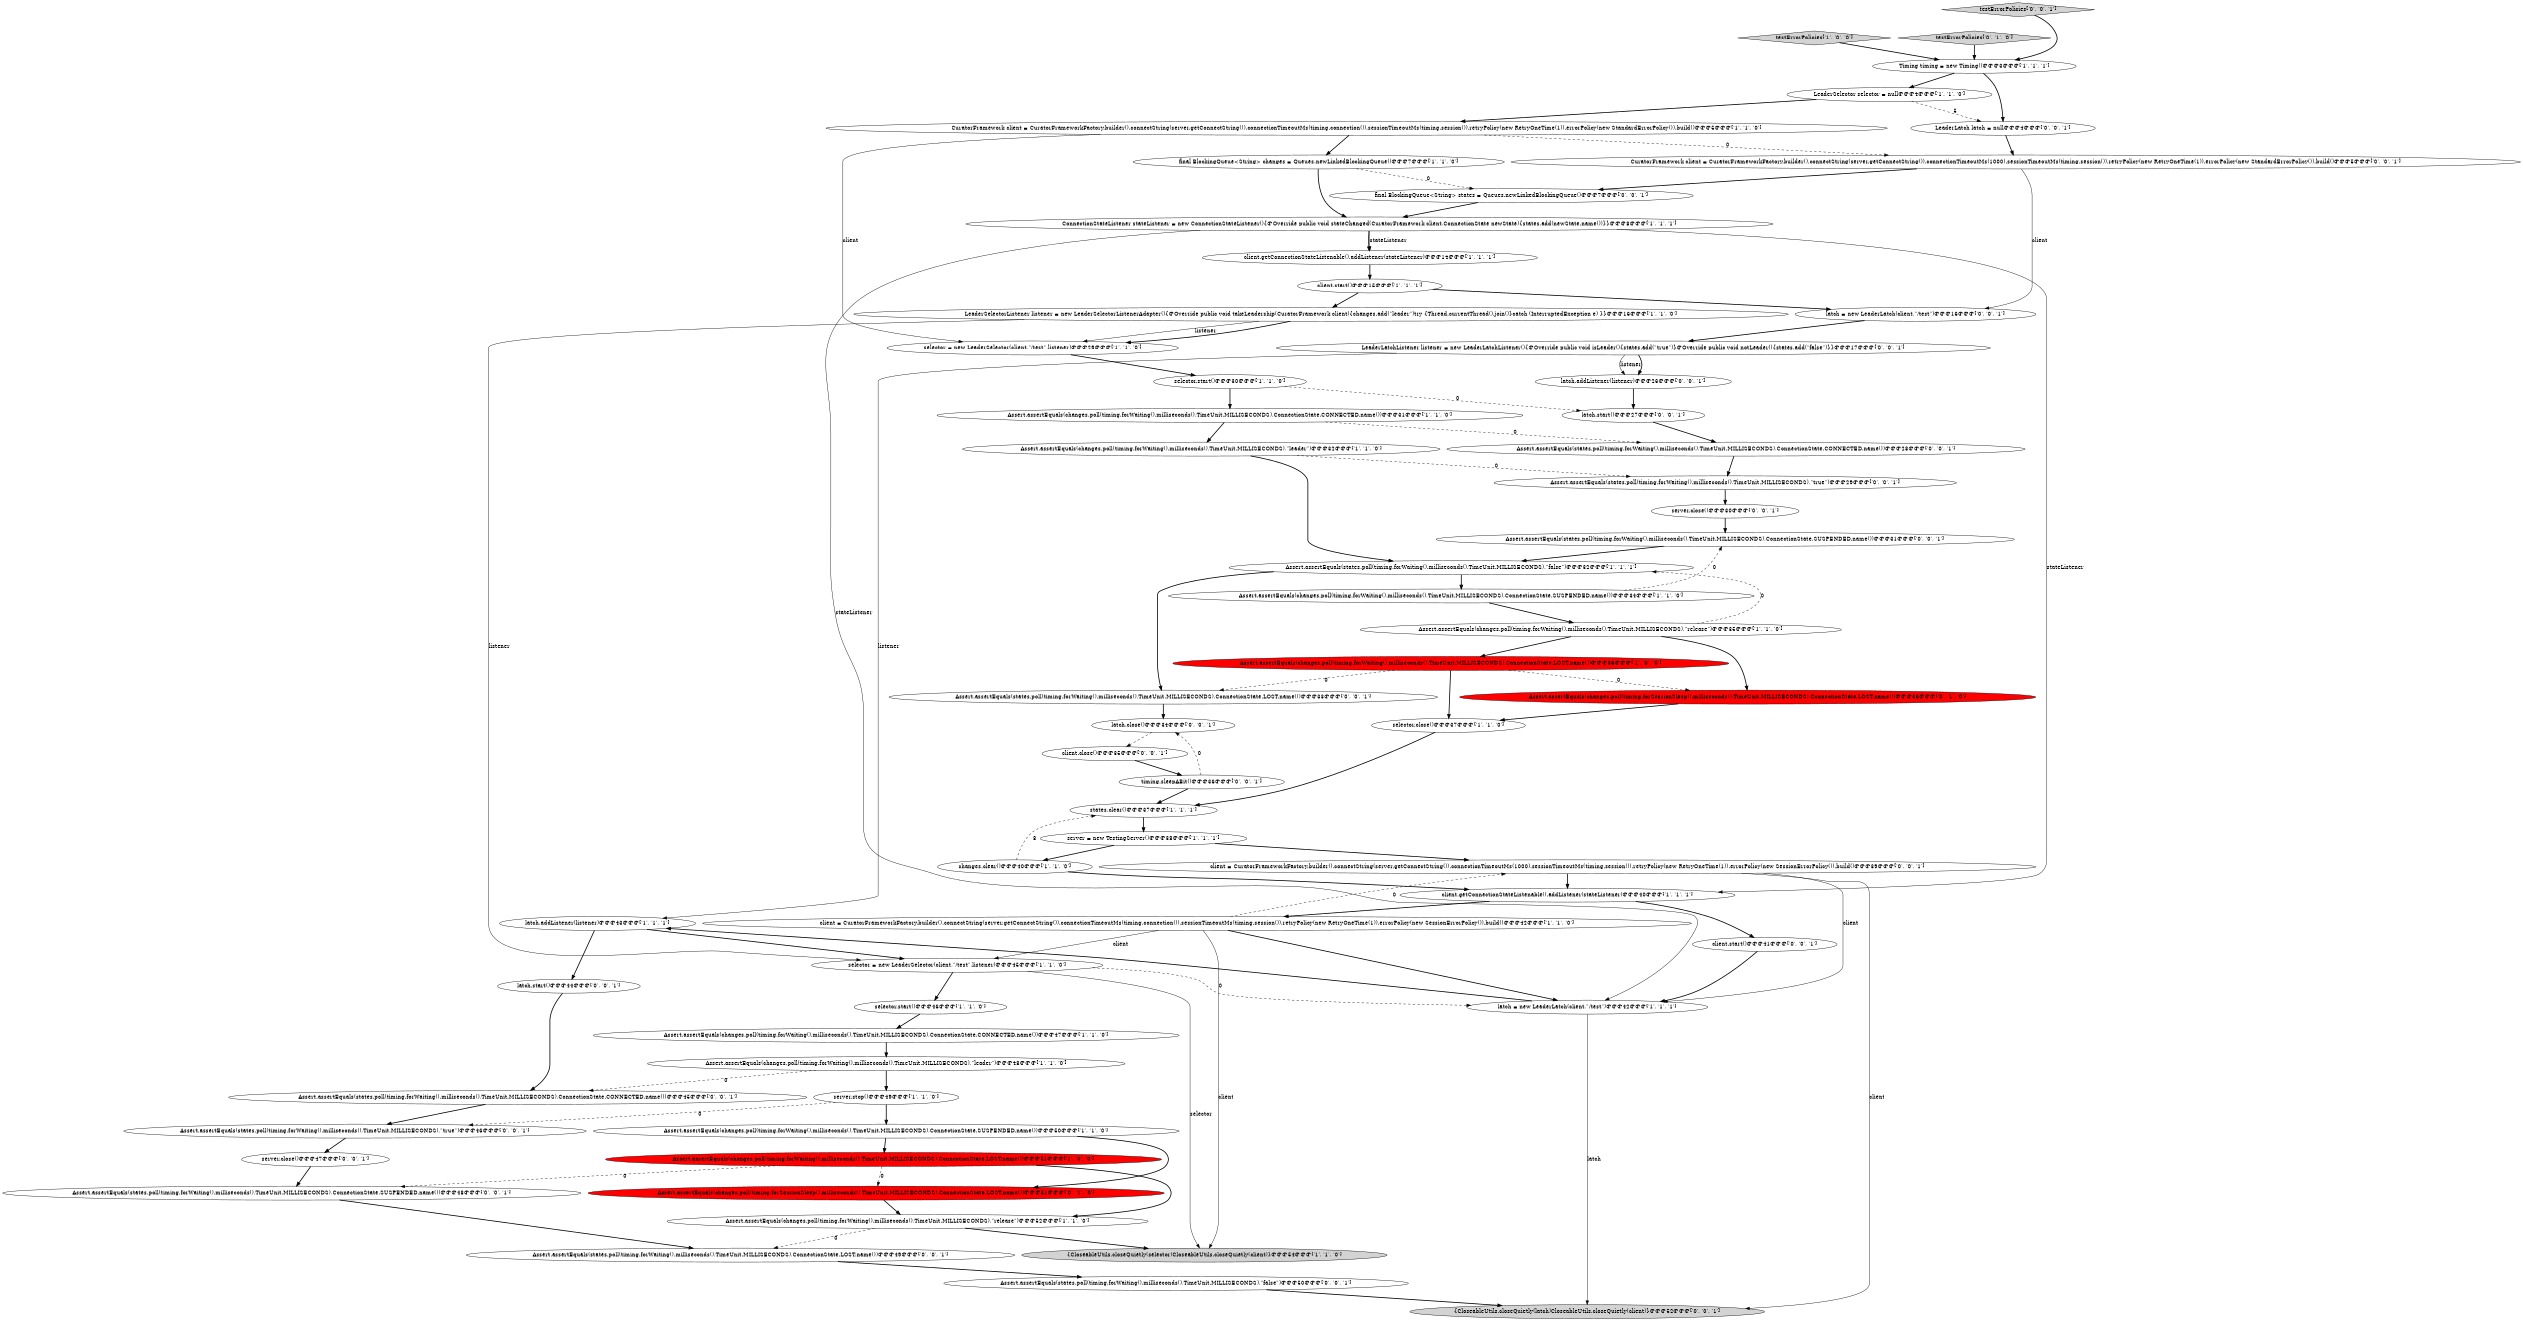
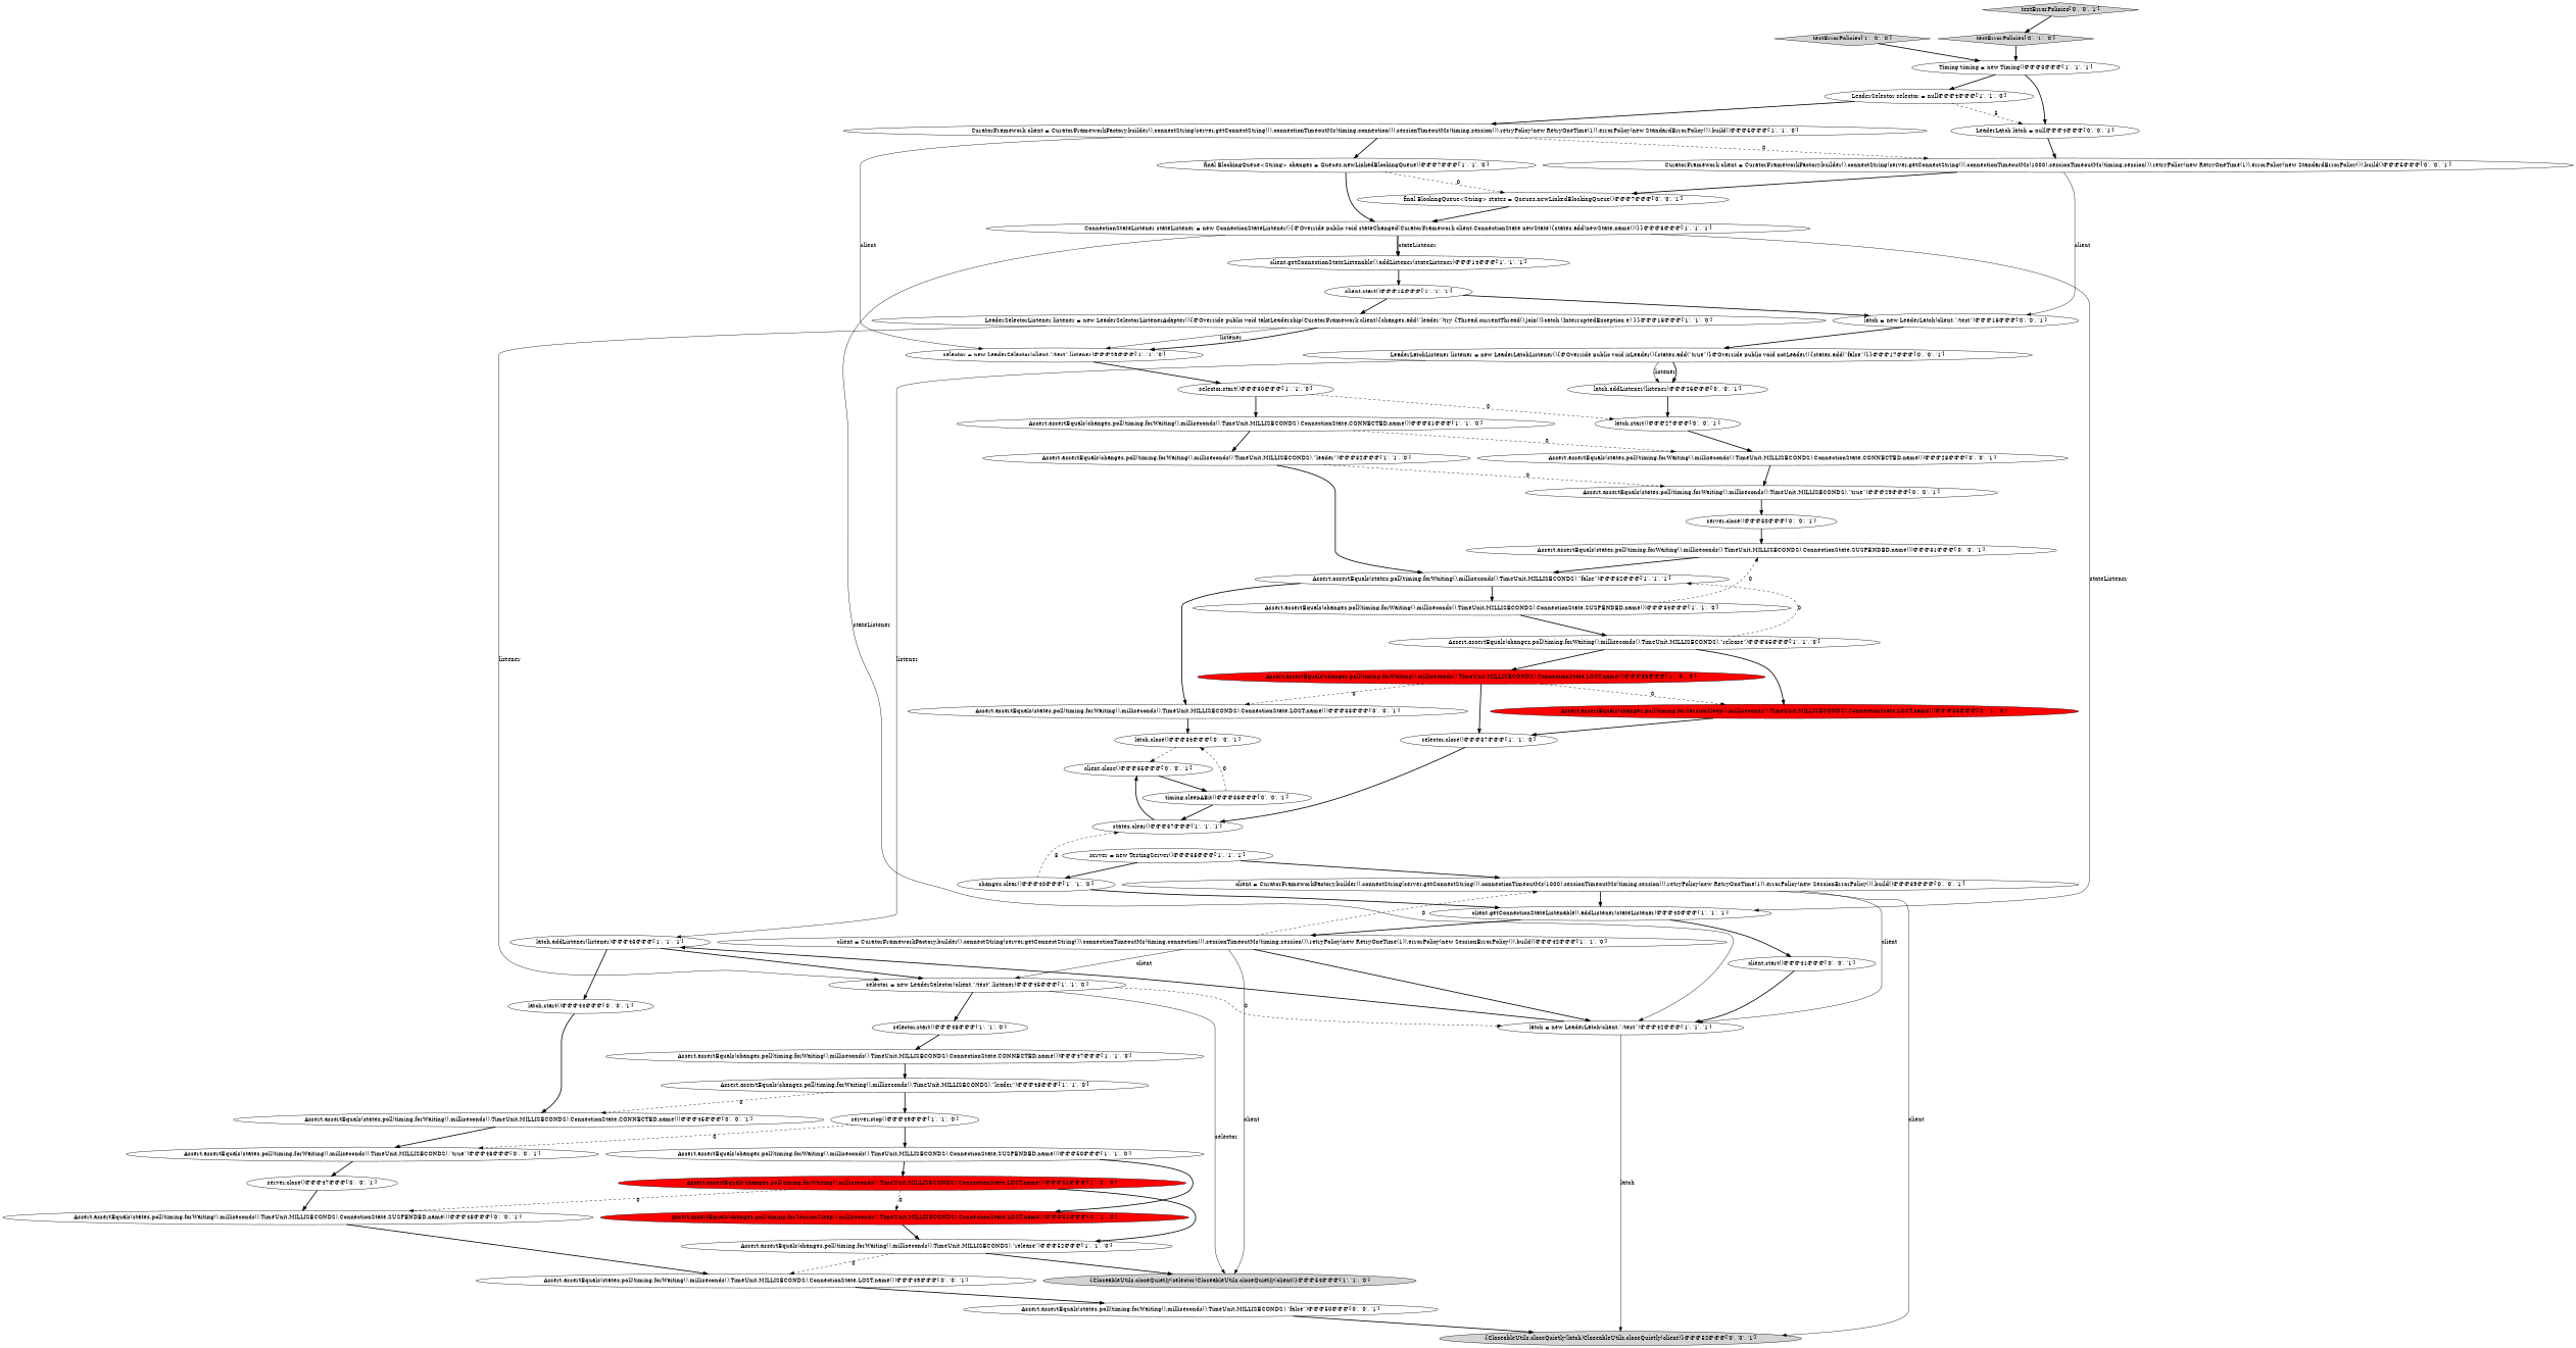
  digraph {
    node [fillcolor=white shape=ellipse style=filled]
    edge [style=bold]
    n1 [label="LeaderSelector selector = null@@@4@@@['1', '1', '0']"]
    n2 [label="LeaderLatch latch = null@@@4@@@['0', '0', '1']"]
    n3 [label="CuratorFramework client = CuratorFrameworkFactory.builder().connectString(server.getConnectString()).connectionTimeoutMs(timing.connection()).sessionTimeoutMs(timing.session()).retryPolicy(new RetryOneTime(1)).errorPolicy(new StandardErrorPolicy()).build()@@@5@@@['1', '1', '0']"]
    n4 [label="CuratorFramework client = CuratorFrameworkFactory.builder().connectString(server.getConnectString()).connectionTimeoutMs(1000).sessionTimeoutMs(timing.session()).retryPolicy(new RetryOneTime(1)).errorPolicy(new StandardErrorPolicy()).build()@@@5@@@['0', '0', '1']"]
    n5 [label="selector = new LeaderSelector(client,\"/test\",listener)@@@29@@@['1', '1', '0']"]
    n6 [label="final BlockingQueue<String> changes = Queues.newLinkedBlockingQueue()@@@7@@@['1', '1', '0']"]
    n7 [label="Assert.assertEquals(states.poll(timing.forWaiting().milliseconds(),TimeUnit.MILLISECONDS),\"true\")@@@29@@@['0', '0', '1']"]
    n8 [label="server.close()@@@30@@@['0', '0', '1']"]
    n9 [label="Assert.assertEquals(states.poll(timing.forWaiting().milliseconds(),TimeUnit.MILLISECONDS),ConnectionState.SUSPENDED.name())@@@31@@@['0', '0', '1']"]
    n10 [fillcolor=lightgray label="testErrorPolicies['1', '0', '0']" shape=diamond]
    n11 [label="Timing timing = new Timing()@@@3@@@['1', '1', '1']"]
    n12 [label="latch.addListener(listener)@@@43@@@['1', '1', '1']"]
    n13 [label="selector = new LeaderSelector(client,\"/test\",listener)@@@45@@@['1', '1', '0']"]
    n14 [label="latch.start()@@@44@@@['0', '0', '1']"]
    n15 [label="latch = new LeaderLatch(client,\"/test\")@@@42@@@['1', '1', '1']"]
    n16 [fillcolor=lightgray label="{CloseableUtils.closeQuietly(selector)CloseableUtils.closeQuietly(client)}@@@54@@@['1', '1', '0']"]
    n17 [label="selector.start()@@@46@@@['1', '1', '0']"]
    n18 [label="Assert.assertEquals(states.poll(timing.forWaiting().milliseconds(),TimeUnit.MILLISECONDS),ConnectionState.CONNECTED.name())@@@45@@@['0', '0', '1']"]
    n19 [label="latch.start()@@@27@@@['0', '0', '1']"]
    n20 [label="Assert.assertEquals(states.poll(timing.forWaiting().milliseconds(),TimeUnit.MILLISECONDS),ConnectionState.CONNECTED.name())@@@28@@@['0', '0', '1']"]
    n21 [fillcolor=lightgray label="{CloseableUtils.closeQuietly(latch)CloseableUtils.closeQuietly(client)}@@@52@@@['0', '0', '1']"]
    n22 [fillcolor=red label="Assert.assertEquals(changes.poll(timing.forWaiting().milliseconds(),TimeUnit.MILLISECONDS),ConnectionState.LOST.name())@@@36@@@['1', '0', '0']"]
    n23 [label="Assert.assertEquals(states.poll(timing.forWaiting().milliseconds(),TimeUnit.MILLISECONDS),ConnectionState.LOST.name())@@@33@@@['0', '0', '1']"]
    n24 [fillcolor=red label="Assert.assertEquals(changes.poll(timing.forSessionSleep().milliseconds(),TimeUnit.MILLISECONDS),ConnectionState.LOST.name())@@@36@@@['0', '1', '0']"]
    n25 [label="selector.close()@@@37@@@['1', '1', '0']"]
    n26 [label="latch.close()@@@34@@@['0', '0', '1']"]
    n27 [label="states.clear()@@@37@@@['1', '1', '1']"]
    n28 [label="client.close()@@@35@@@['0', '0', '1']"]
    n29 [label="latch = new LeaderLatch(client,\"/test\")@@@16@@@['0', '0', '1']"]
    n30 [label="LeaderLatchListener listener = new LeaderLatchListener(){@Override public void isLeader(){states.add(\"true\")}@Override public void notLeader(){states.add(\"false\")}}@@@17@@@['0', '0', '1']"]
    n31 [label="latch.addListener(listener)@@@26@@@['0', '0', '1']"]
    n32 [label="Assert.assertEquals(changes.poll(timing.forWaiting().milliseconds(),TimeUnit.MILLISECONDS),\"release\")@@@35@@@['1', '1', '0']"]
    n33 [label="Assert.assertEquals(states.poll(timing.forWaiting().milliseconds(),TimeUnit.MILLISECONDS),\"false\")@@@32@@@['1', '1', '1']"]
    n34 [label="Assert.assertEquals(changes.poll(timing.forWaiting().milliseconds(),TimeUnit.MILLISECONDS),ConnectionState.SUSPENDED.name())@@@34@@@['1', '1', '0']"]
    n35 [label="Assert.assertEquals(changes.poll(timing.forWaiting().milliseconds(),TimeUnit.MILLISECONDS),ConnectionState.SUSPENDED.name())@@@50@@@['1', '1', '0']"]
    n36 [fillcolor=red label="Assert.assertEquals(changes.poll(timing.forWaiting().milliseconds(),TimeUnit.MILLISECONDS),ConnectionState.LOST.name())@@@51@@@['1', '0', '0']"]
    n37 [fillcolor=red label="Assert.assertEquals(changes.poll(timing.forSessionSleep().milliseconds(),TimeUnit.MILLISECONDS),ConnectionState.LOST.name())@@@51@@@['0', '1', '0']"]
    n38 [label="Assert.assertEquals(changes.poll(timing.forWaiting().milliseconds(),TimeUnit.MILLISECONDS),\"release\")@@@52@@@['1', '1', '0']"]
    n39 [label="Assert.assertEquals(states.poll(timing.forWaiting().milliseconds(),TimeUnit.MILLISECONDS),ConnectionState.SUSPENDED.name())@@@48@@@['0', '0', '1']"]
    n40 [label="Assert.assertEquals(changes.poll(timing.forWaiting().milliseconds(),TimeUnit.MILLISECONDS),ConnectionState.CONNECTED.name())@@@31@@@['1', '1', '0']"]
    n41 [label="Assert.assertEquals(changes.poll(timing.forWaiting().milliseconds(),TimeUnit.MILLISECONDS),\"leader\")@@@32@@@['1', '1', '0']"]
    n42 [label="Assert.assertEquals(changes.poll(timing.forWaiting().milliseconds(),TimeUnit.MILLISECONDS),ConnectionState.CONNECTED.name())@@@47@@@['1', '1', '0']"]
    n43 [label="Assert.assertEquals(changes.poll(timing.forWaiting().milliseconds(),TimeUnit.MILLISECONDS),\"leader\")@@@48@@@['1', '1', '0']"]
    n44 [label="server.stop()@@@49@@@['1', '1', '0']"]
    n45 [label="server = new TestingServer()@@@38@@@['1', '1', '1']"]
    n46 [label="client = CuratorFrameworkFactory.builder().connectString(server.getConnectString()).connectionTimeoutMs(1000).sessionTimeoutMs(timing.session()).retryPolicy(new RetryOneTime(1)).errorPolicy(new SessionErrorPolicy()).build()@@@39@@@['0', '0', '1']"]
    n47 [label="changes.clear()@@@40@@@['1', '1', '0']"]
    n48 [fillcolor=lightgray label="testErrorPolicies['0', '1', '0']" shape=diamond]
    n49 [label="Assert.assertEquals(states.poll(timing.forWaiting().milliseconds(),TimeUnit.MILLISECONDS),ConnectionState.LOST.name())@@@49@@@['0', '0', '1']"]
    n50 [label="Assert.assertEquals(states.poll(timing.forWaiting().milliseconds(),TimeUnit.MILLISECONDS),\"false\")@@@50@@@['0', '0', '1']"]
    n51 [label="final BlockingQueue<String> states = Queues.newLinkedBlockingQueue()@@@7@@@['0', '0', '1']"]
    n52 [fillcolor=lightgray label="testErrorPolicies['0', '0', '1']" shape=diamond]
    n53 [label="client.getConnectionStateListenable().addListener(stateListener)@@@40@@@['1', '1', '1']"]
    n54 [label="client.start()@@@41@@@['0', '0', '1']"]
    n55 [label="client = CuratorFrameworkFactory.builder().connectString(server.getConnectString()).connectionTimeoutMs(timing.connection()).sessionTimeoutMs(timing.session()).retryPolicy(new RetryOneTime(1)).errorPolicy(new SessionErrorPolicy()).build()@@@42@@@['1', '1', '0']"]
    n56 [label="ConnectionStateListener stateListener = new ConnectionStateListener(){@Override public void stateChanged(CuratorFramework client,ConnectionState newState){states.add(newState.name())}}@@@8@@@['1', '1', '1']"]
    n57 [label="client.getConnectionStateListenable().addListener(stateListener)@@@14@@@['1', '1', '1']"]
    n58 [label="client.start()@@@15@@@['1', '1', '1']"]
    n59 [label="Assert.assertEquals(states.poll(timing.forWaiting().milliseconds(),TimeUnit.MILLISECONDS),\"true\")@@@46@@@['0', '0', '1']"]
    n60 [label="server.close()@@@47@@@['0', '0', '1']"]
    n61 [label="LeaderSelectorListener listener = new LeaderSelectorListenerAdapter(){@Override public void takeLeadership(CuratorFramework client){changes.add(\"leader\")try {Thread.currentThread().join()}catch (InterruptedException e) }}@@@16@@@['1', '1', '0']"]
    n62 [label="timing.sleepABit()@@@36@@@['0', '0', '1']"]
    n63 [label="selector.start()@@@30@@@['1', '1', '0']"]
    n1 -> n2 [label=5 style=dashed]
    n1 -> n3
    n2 -> n4
    n3 -> n4 [label=0 style=dashed]
    n3 -> n5 [label=client style=solid]
    n3 -> n6
    n4 -> n29 [label=client style=solid]
    n4 -> n51
    n5 -> n63
    n6 -> n51 [label=0 style=dashed]
    n6 -> n56
    n7 -> n8
    n8 -> n9
    n9 -> n33
    n10 -> n11
    n11 -> n1
    n11 -> n2
    n12 -> n13
    n12 -> n14
    n13 -> n15 [label=0 style=dashed]
    n13 -> n16 [label=selector style=solid]
    n13 -> n17
    n14 -> n18
    n15 -> n12
    n15 -> n21 [label=latch style=solid]
    n17 -> n42
    n18 -> n59
    n19 -> n20
    n20 -> n7
    n22 -> n23 [label=0 style=dashed]
    n22 -> n24 [label=0 style=dashed]
    n22 -> n25
    n23 -> n26
    n24 -> n25
    n25 -> n27
    n26 -> n28 [style=dashed]
-   n27 -> n45
+   n27 -> n28
    n28 -> n62
    n29 -> n30
    n30 -> n12 [label=listener style=solid]
    n30 -> n31 [label=listener style=solid]
    n30 -> n31
    n31 -> n19
    n32 -> n22
    n32 -> n24
    n32 -> n33 [label=0 style=dashed]
    n33 -> n23
    n33 -> n34
    n34 -> n9 [label=0 style=dashed]
    n34 -> n32
    n35 -> n36
    n35 -> n37
    n36 -> n37 [label=0 style=dashed]
    n36 -> n38
    n36 -> n39 [label=0 style=dashed]
    n37 -> n38
    n38 -> n16
    n38 -> n49 [label=0 style=dashed]
    n39 -> n49
    n40 -> n20 [label=0 style=dashed]
    n40 -> n41
    n41 -> n7 [label=0 style=dashed]
    n41 -> n33
    n42 -> n43
    n43 -> n18 [label=0 style=dashed]
    n43 -> n44
    n44 -> n35
    n44 -> n59 [label=0 style=dashed]
    n45 -> n46
    n45 -> n47
    n46 -> n15 [label=client style=solid]
    n46 -> n21 [label=client style=solid]
    n46 -> n53
    n47 -> n27 [label=8 style=dashed]
    n47 -> n53
    n48 -> n11
    n49 -> n50
    n50 -> n21
    n51 -> n56
-   n52 -> n11
+   n52 -> n48
    n53 -> n54
    n53 -> n55
    n54 -> n15
    n55 -> n13 [label=client style=solid]
    n55 -> n15
    n55 -> n16 [label=client style=solid]
    n55 -> n46 [label=0 style=dashed]
    n56 -> n15 [label=stateListener style=solid]
    n56 -> n53 [label=stateListener style=solid]
    n56 -> n57 [label=stateListener style=solid]
    n56 -> n57
    n57 -> n58
    n58 -> n29
    n58 -> n61
    n59 -> n60
    n60 -> n39
    n61 -> n5 [label=listener style=solid]
    n61 -> n5
    n61 -> n13 [label=listener style=solid]
    n62 -> n26 [label=0 style=dashed]
    n62 -> n27
    n63 -> n19 [label=0 style=dashed]
    n63 -> n40
  }
